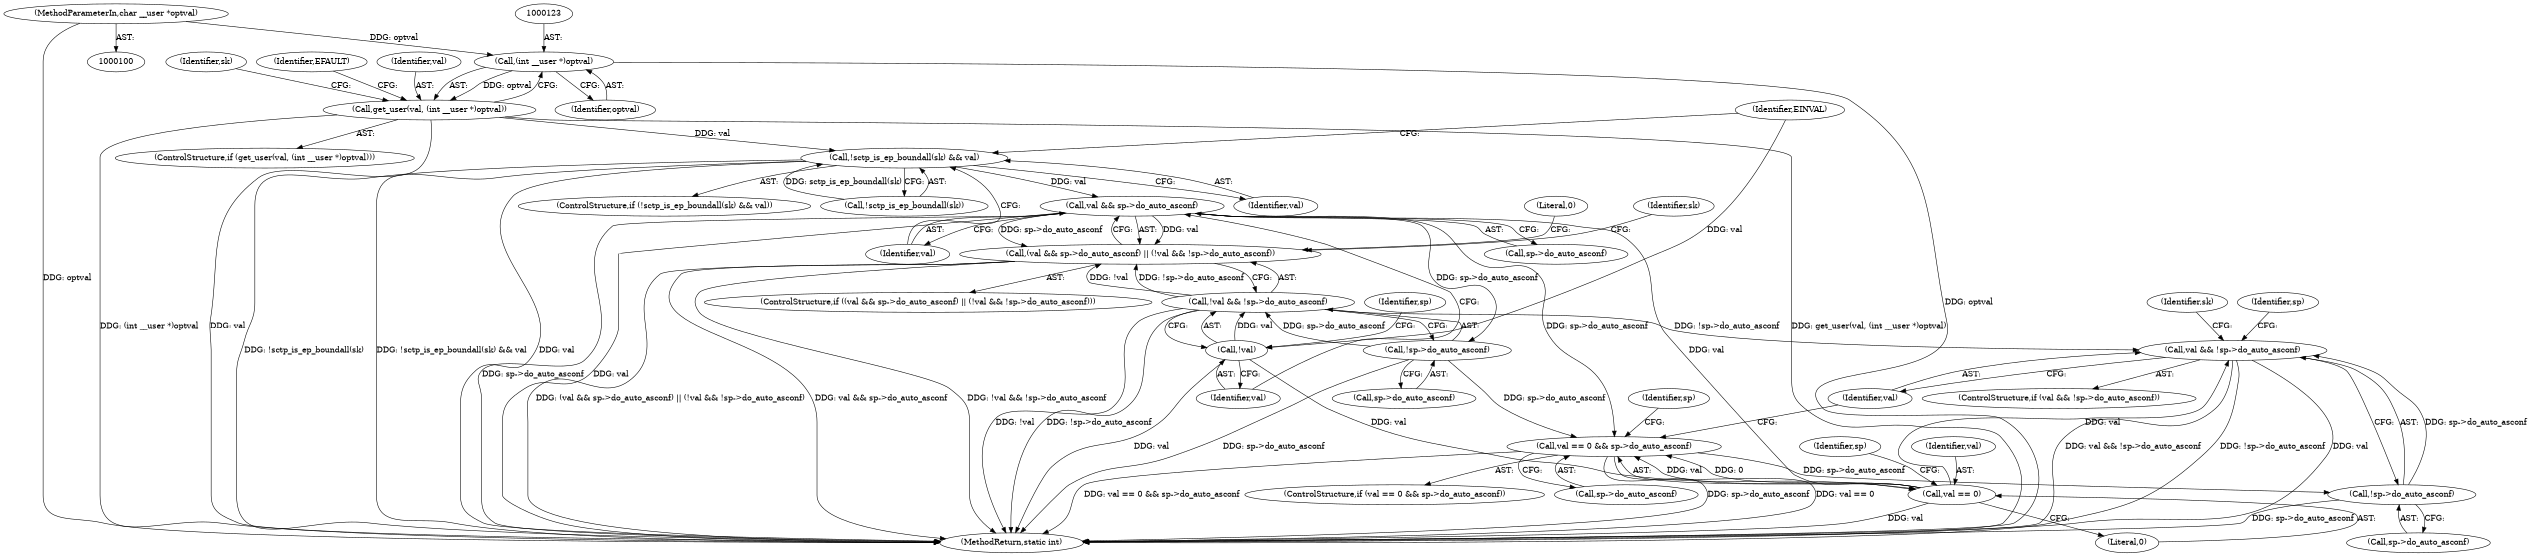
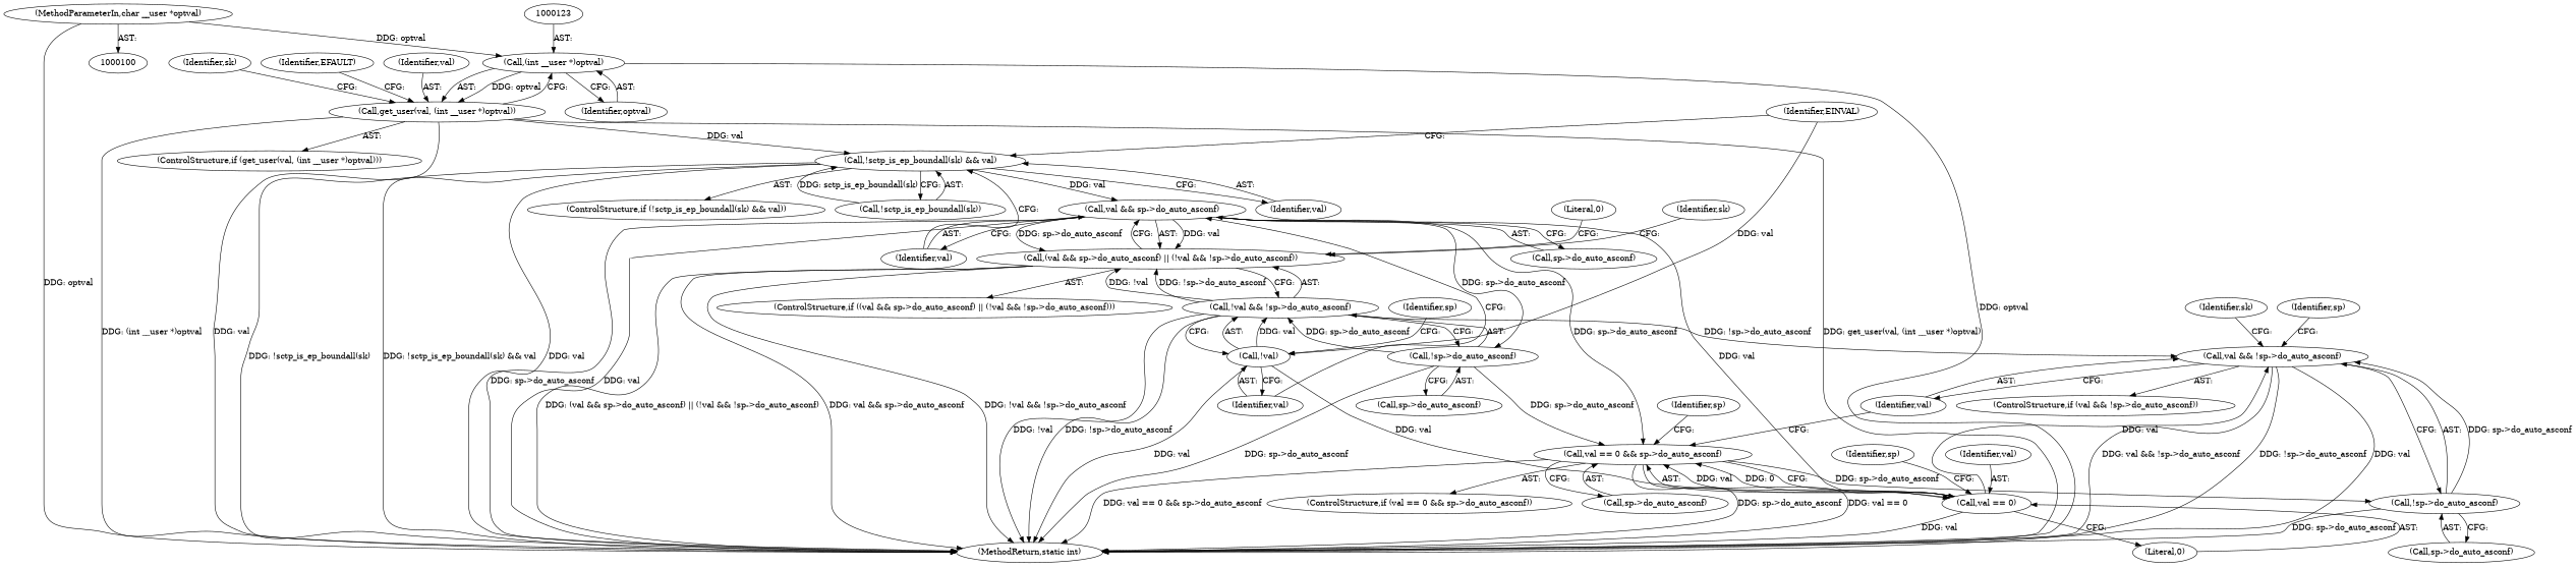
  digraph {
    n1 [label="(MethodParameterIn,char __user *optval)"]
    n2 [label="(Call,(int __user *)optval)"]
    n3 [label="(MethodReturn,static int)"]
    1000100
    n5 [label="(Call,get_user(val, (int __user *)optval))"]
    n6 [label="(Identifier,optval)"]
    n7 [label="(Call,!sctp_is_ep_boundall(sk) && val)"]
    n8 [label="(ControlStructure,if (get_user(val, (int __user *)optval)))"]
    n9 [label="(Call,val && sp->do_auto_asconf)"]
    n10 [label="(Identifier,val)"]
    n11 [label="(ControlStructure,if (!sctp_is_ep_boundall(sk) && val))"]
    n12 [label="(Call,!sctp_is_ep_boundall(sk))"]
    n13 [label="(Call,(val && sp->do_auto_asconf) || (!val && !sp->do_auto_asconf))"]
    n14 [label="(Call,val == 0)"]
    n15 [label="(Call,val == 0 && sp->do_auto_asconf)"]
    n16 [label="(Call,!sp->do_auto_asconf)"]
    n17 [label="(Call,sp->do_auto_asconf)"]
    n18 [label="(Identifier,val)"]
    n19 [label="(Call,!val && !sp->do_auto_asconf)"]
    n20 [label="(ControlStructure,if ((val && sp->do_auto_asconf) || (!val && !sp->do_auto_asconf)))"]
    n21 [label="(Call,!val)"]
    n22 [label="(Identifier,val)"]
    n23 [label="(Call,val && !sp->do_auto_asconf)"]
    n24 [label="(Literal,0)"]
    n25 [label="(Call,!sp->do_auto_asconf)"]
    n26 [label="(ControlStructure,if (val == 0 && sp->do_auto_asconf))"]
    n27 [label="(Call,sp->do_auto_asconf)"]
    n28 [label="(Call,sp->do_auto_asconf)"]
    n29 [label="(Identifier,val)"]
    n30 [label="(ControlStructure,if (val && !sp->do_auto_asconf))"]
    n31 [label="(Call,sp->do_auto_asconf)"]
    n32 [label="(Identifier,sp)"]
    n33 [label="(Identifier,EINVAL)"]
    n34 [label="(Identifier,sp)"]
    n35 [label="(Identifier,val)"]
    n36 [label="(Identifier,sk)"]
    n37 [label="(Identifier,sp)"]
    n38 [label="(Literal,0)"]
    n39 [label="(Identifier,sk)"]
    n40 [label="(Identifier,sk)"]
    n41 [label="(Identifier,sp)"]
    n42 [label="(Identifier,EFAULT)"]
    n43 [label="(Identifier,val)"]
    1000123
    n1 -> n2 [label="DDG: optval"]
    n1 -> n3 [label="DDG: optval"]
    n1 -> 1000100 [label="AST: "]
    n2 -> n3 [label="DDG: optval"]
    n2 -> n5 [label="AST: "]
    n2 -> n5 [label="DDG: optval"]
    n2 -> n6 [label="CFG: "]
    n5 -> n2 [label="CFG: "]
    n5 -> n3 [label="DDG: val"]
    n5 -> n3 [label="DDG: get_user(val, (int __user *)optval)"]
    n5 -> n3 [label="DDG: (int __user *)optval"]
    n5 -> n7 [label="DDG: val"]
    n5 -> n8 [label="AST: "]
    n6 -> n2 [label="AST: "]
    n7 -> n3 [label="DDG: !sctp_is_ep_boundall(sk)"]
    n7 -> n3 [label="DDG: !sctp_is_ep_boundall(sk) && val"]
    n7 -> n3 [label="DDG: val"]
    n7 -> n9 [label="DDG: val"]
    n7 -> n10 [label="CFG: "]
    n7 -> n11 [label="AST: "]
    n7 -> n12 [label="CFG: "]
    n9 -> n3 [label="DDG: sp->do_auto_asconf"]
    n9 -> n3 [label="DDG: val"]
    n9 -> n13 [label="AST: "]
    n9 -> n13 [label="DDG: val"]
    n9 -> n13 [label="DDG: sp->do_auto_asconf"]
    n9 -> n14 [label="DDG: val"]
    n9 -> n15 [label="DDG: sp->do_auto_asconf"]
    n9 -> n16 [label="DDG: sp->do_auto_asconf"]
    n9 -> n17 [label="CFG: "]
    n9 -> n18 [label="CFG: "]
    n10 -> n7 [label="AST: "]
    n12 -> n7 [label="AST: "]
    n12 -> n7 [label="DDG: sctp_is_ep_boundall(sk)"]
    n13 -> n3 [label="DDG: (val && sp->do_auto_asconf) || (!val && !sp->do_auto_asconf)"]
    n13 -> n3 [label="DDG: val && sp->do_auto_asconf"]
    n13 -> n3 [label="DDG: !val && !sp->do_auto_asconf"]
    n13 -> n9 [label="CFG: "]
    n13 -> n19 [label="CFG: "]
    n13 -> n20 [label="AST: "]
    n14 -> n3 [label="DDG: val"]
    n14 -> n15 [label="AST: "]
    n14 -> n15 [label="DDG: val"]
    n14 -> n15 [label="DDG: 0"]
    n14 -> n23 [label="DDG: val"]
    n14 -> n24 [label="CFG: "]
    n15 -> n3 [label="DDG: sp->do_auto_asconf"]
    n15 -> n3 [label="DDG: val == 0"]
    n15 -> n3 [label="DDG: val == 0 && sp->do_auto_asconf"]
+   n15 -> n14 [label="CFG: "]
    n15 -> n25 [label="DDG: sp->do_auto_asconf"]
    n15 -> n26 [label="AST: "]
    n15 -> n27 [label="CFG: "]
    n16 -> n3 [label="DDG: sp->do_auto_asconf"]
    n16 -> n15 [label="DDG: sp->do_auto_asconf"]
    n16 -> n19 [label="AST: "]
    n16 -> n19 [label="DDG: sp->do_auto_asconf"]
    n16 -> n28 [label="CFG: "]
    n17 -> n9 [label="AST: "]
    n18 -> n7 [label="CFG: "]
    n18 -> n9 [label="AST: "]
    n19 -> n3 [label="DDG: !val"]
    n19 -> n3 [label="DDG: !sp->do_auto_asconf"]
    n19 -> n13 [label="AST: "]
    n19 -> n13 [label="DDG: !val"]
    n19 -> n13 [label="DDG: !sp->do_auto_asconf"]
    n19 -> n16 [label="CFG: "]
    n19 -> n21 [label="CFG: "]
    n19 -> n23 [label="DDG: !sp->do_auto_asconf"]
    n21 -> n3 [label="DDG: val"]
    n21 -> n14 [label="DDG: val"]
    n21 -> n19 [label="AST: "]
    n21 -> n19 [label="DDG: val"]
    n21 -> n22 [label="CFG: "]
    n22 -> n9 [label="CFG: "]
    n22 -> n21 [label="AST: "]
    n23 -> n3 [label="DDG: val && !sp->do_auto_asconf"]
    n23 -> n3 [label="DDG: !sp->do_auto_asconf"]
    n23 -> n3 [label="DDG: val"]
    n23 -> n25 [label="CFG: "]
    n23 -> n29 [label="CFG: "]
    n23 -> n30 [label="AST: "]
    n24 -> n14 [label="AST: "]
    n25 -> n3 [label="DDG: sp->do_auto_asconf"]
    n25 -> n23 [label="AST: "]
    n25 -> n23 [label="DDG: sp->do_auto_asconf"]
    n25 -> n31 [label="CFG: "]
    n27 -> n15 [label="AST: "]
    n28 -> n16 [label="AST: "]
    n29 -> n15 [label="CFG: "]
    n29 -> n23 [label="AST: "]
    n31 -> n25 [label="AST: "]
    n32 -> n15 [label="CFG: "]
    n33 -> n7 [label="CFG: "]
    n33 -> n21 [label="DDG: val"]
    n34 -> n23 [label="CFG: "]
    n35 -> n14 [label="AST: "]
    n36 -> n23 [label="CFG: "]
    n37 -> n21 [label="CFG: "]
    n38 -> n13 [label="CFG: "]
    n39 -> n5 [label="CFG: "]
    n40 -> n13 [label="CFG: "]
    n41 -> n14 [label="CFG: "]
    n42 -> n5 [label="CFG: "]
    n43 -> n5 [label="AST: "]
    1000123 -> n2 [label="AST: "]
  }
